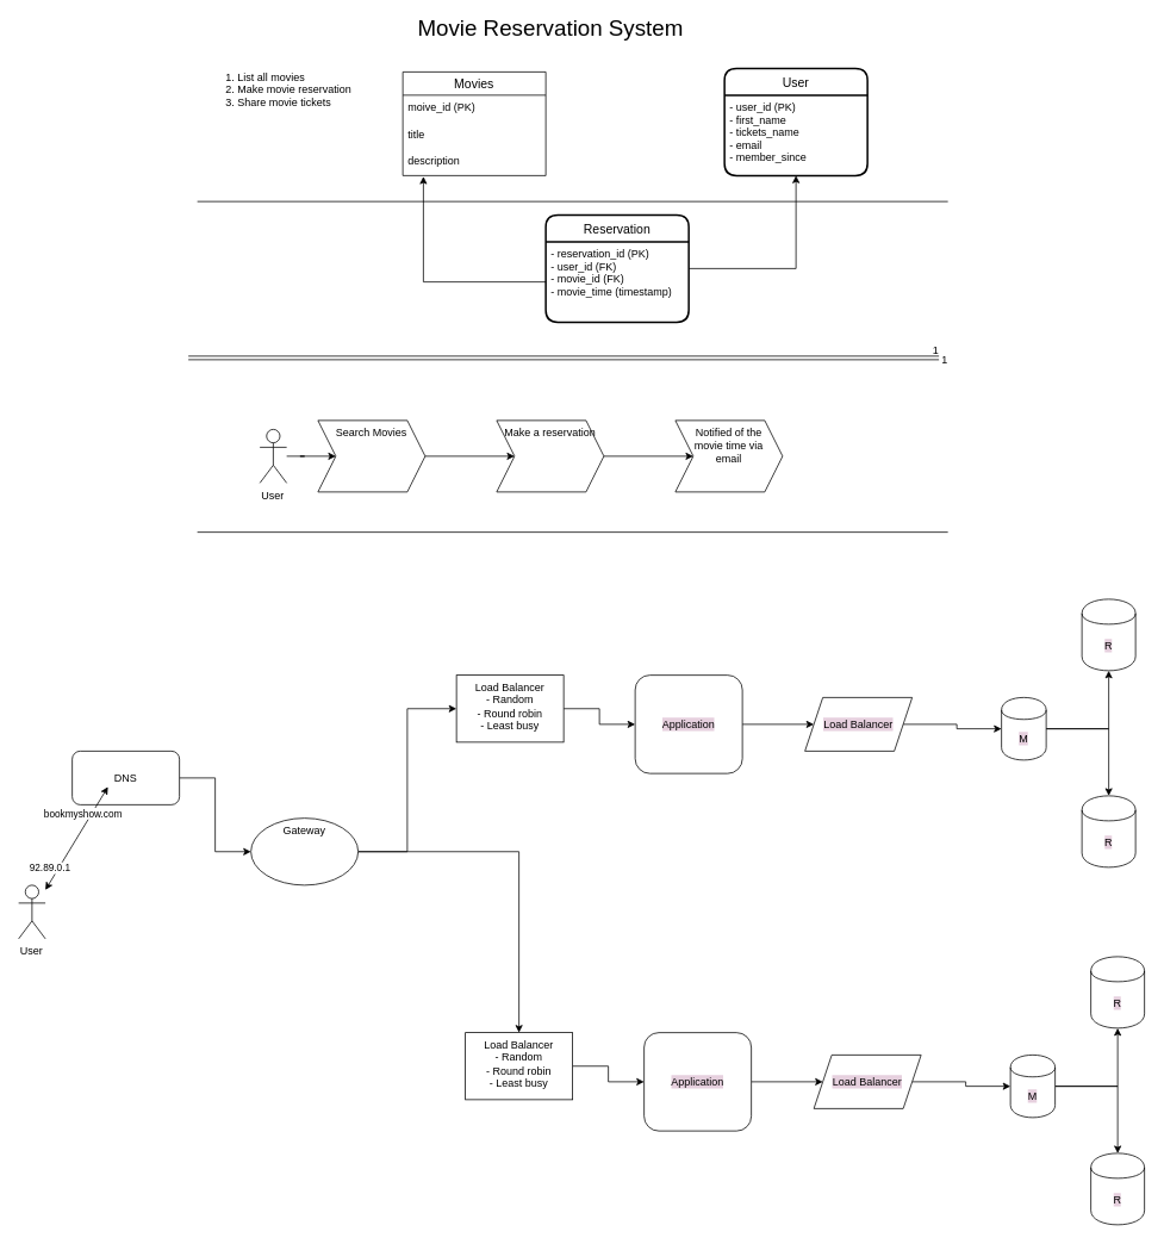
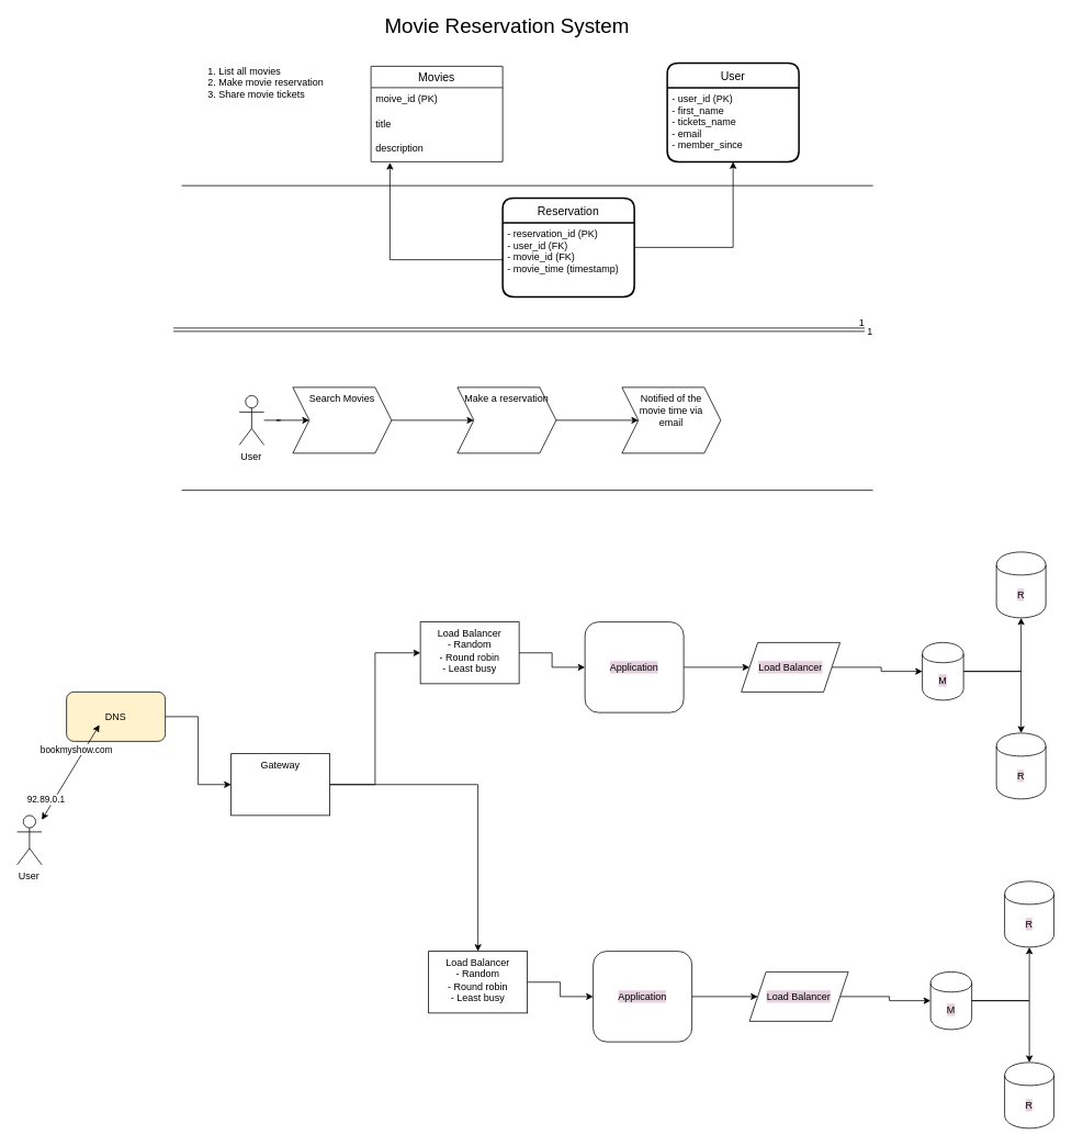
  <mxCell id="0" />
  <mxCell id="1" parent="0" />
  <mxCell id="2" value="&lt;font style=&quot;font-size: 25px&quot;&gt;Movie Reservation System&lt;/font&gt;" style="text;html=1;align=center;verticalAlign=middle;resizable=0;points=[];autosize=1;" parent="1" vertex="1"><mxGeometry x="460" y="20" width="310" height="20" as="geometry" /></mxCell>
  <mxCell id="3" value="1. List all movies&lt;br&gt;2. Make movie reservation&lt;br&gt;3. Share movie tickets" style="text;html=1;strokeColor=none;fillColor=none;align=left;verticalAlign=middle;whiteSpace=wrap;rounded=0;" parent="1" vertex="1"><mxGeometry x="250" y="90" width="230" height="20" as="geometry" /></mxCell>
  <mxCell id="4" value="Movies" style="swimlane;fontStyle=0;childLayout=stackLayout;horizontal=1;startSize=26;horizontalStack=0;resizeParent=1;resizeParentMax=0;resizeLast=0;collapsible=1;marginBottom=0;align=center;fontSize=14;" parent="1" vertex="1"><mxGeometry x="450" y="80" width="160" height="116" as="geometry" /></mxCell>
  <mxCell id="5" value="moive_id (PK)" style="text;strokeColor=none;fillColor=none;spacingLeft=4;spacingRight=4;overflow=hidden;rotatable=0;points=[[0,0.5],[1,0.5]];portConstraint=eastwest;fontSize=12;" parent="4" vertex="1"><mxGeometry y="26" width="160" height="30" as="geometry" /></mxCell>
  <mxCell id="6" value="title" style="text;strokeColor=none;fillColor=none;spacingLeft=4;spacingRight=4;overflow=hidden;rotatable=0;points=[[0,0.5],[1,0.5]];portConstraint=eastwest;fontSize=12;" parent="4" vertex="1"><mxGeometry y="56" width="160" height="30" as="geometry" /></mxCell>
  <mxCell id="7" value="description" style="text;strokeColor=none;fillColor=none;spacingLeft=4;spacingRight=4;overflow=hidden;rotatable=0;points=[[0,0.5],[1,0.5]];portConstraint=eastwest;fontSize=12;" parent="4" vertex="1"><mxGeometry y="86" width="160" height="30" as="geometry" /></mxCell>
  <mxCell id="8" value="User" style="swimlane;childLayout=stackLayout;horizontal=1;startSize=30;horizontalStack=0;rounded=1;fontSize=14;fontStyle=0;strokeWidth=2;resizeParent=0;resizeLast=1;shadow=0;dashed=0;align=center;" parent="1" vertex="1"><mxGeometry x="810" y="76" width="160" height="120" as="geometry" /></mxCell>
  <mxCell id="9" value="- user_id (PK)&#10;- first_name&#10;- tickets_name&#10;- email&#10;- member_since" style="align=left;strokeColor=none;fillColor=none;spacingLeft=4;fontSize=12;verticalAlign=top;resizable=0;rotatable=0;part=1;" parent="8" vertex="1"><mxGeometry y="30" width="160" height="90" as="geometry" /></mxCell>
  <mxCell id="10" style="edgeStyle=orthogonalEdgeStyle;rounded=0;orthogonalLoop=1;jettySize=auto;html=1;entryX=0.5;entryY=1;entryDx=0;entryDy=0;" parent="1" source="11" target="9" edge="1"><mxGeometry relative="1" as="geometry" /></mxCell>
  <mxCell id="11" value="Reservation" style="swimlane;childLayout=stackLayout;horizontal=1;startSize=30;horizontalStack=0;rounded=1;fontSize=14;fontStyle=0;strokeWidth=2;resizeParent=0;resizeLast=1;shadow=0;dashed=0;align=center;" parent="1" vertex="1"><mxGeometry x="610" y="240" width="160" height="120" as="geometry" /></mxCell>
  <mxCell id="12" value="- reservation_id (PK)&#10;- user_id (FK)&#10;- movie_id (FK)&#10;- movie_time (timestamp)" style="align=left;strokeColor=none;fillColor=none;spacingLeft=4;fontSize=12;verticalAlign=top;resizable=0;rotatable=0;part=1;" parent="11" vertex="1"><mxGeometry y="30" width="160" height="90" as="geometry" /></mxCell>
  <mxCell id="13" style="edgeStyle=orthogonalEdgeStyle;rounded=0;orthogonalLoop=1;jettySize=auto;html=1;entryX=0.144;entryY=1.033;entryDx=0;entryDy=0;entryPerimeter=0;exitX=0;exitY=0.5;exitDx=0;exitDy=0;" parent="1" source="12" target="7" edge="1"><mxGeometry relative="1" as="geometry" /></mxCell>
  <mxCell id="14" value="" style="shape=link;html=1;rounded=0;" parent="1" edge="1"><mxGeometry relative="1" as="geometry"><mxPoint y="400" as="sourcePoint" x="210" /><mxPoint x="1050" y="400" as="targetPoint" /></mxGeometry></mxCell>
  <mxCell id="15" value="1" style="resizable=0;html=1;align=right;verticalAlign=bottom;" parent="14" connectable="0" vertex="1"><mxGeometry x="1" relative="1" as="geometry" /></mxCell>
  <mxCell id="16" value="" style="edgeStyle=orthogonalEdgeStyle;rounded=0;orthogonalLoop=1;jettySize=auto;html=1;" parent="1" source="17" target="19" edge="1"><mxGeometry relative="1" as="geometry" /></mxCell>
  <mxCell id="17" value="User" style="shape=umlActor;verticalLabelPosition=bottom;verticalAlign=top;html=1;outlineConnect=0;align=left;" parent="1" vertex="1"><mxGeometry x="290" y="480" width="30" height="60" as="geometry" /></mxCell>
  <mxCell id="18" value="" style="edgeStyle=orthogonalEdgeStyle;rounded=0;orthogonalLoop=1;jettySize=auto;html=1;" parent="1" source="19" target="21" edge="1"><mxGeometry relative="1" as="geometry" /></mxCell>
  <mxCell id="19" value="Search Movies" style="shape=step;perimeter=stepPerimeter;whiteSpace=wrap;html=1;fixedSize=1;align=center;verticalAlign=top;" parent="1" vertex="1"><mxGeometry x="355" y="470" width="120" height="80" as="geometry" /></mxCell>
  <mxCell id="20" value="" style="edgeStyle=orthogonalEdgeStyle;rounded=0;orthogonalLoop=1;jettySize=auto;html=1;" parent="1" source="21" target="22" edge="1"><mxGeometry relative="1" as="geometry" /></mxCell>
  <mxCell id="21" value="Make a reservation" style="shape=step;perimeter=stepPerimeter;whiteSpace=wrap;html=1;fixedSize=1;align=center;verticalAlign=top;" parent="1" vertex="1"><mxGeometry x="555" y="470" width="120" height="80" as="geometry" /></mxCell>
  <mxCell id="22" value="Notified of the&lt;br&gt;movie time via&lt;br&gt;email" style="shape=step;perimeter=stepPerimeter;whiteSpace=wrap;html=1;fixedSize=1;verticalAlign=top;" parent="1" vertex="1"><mxGeometry x="755" y="470" width="120" height="80" as="geometry" /></mxCell>
  <mxCell id="23" value="" style="shape=link;html=1;rounded=0;width=370;" parent="1" edge="1"><mxGeometry relative="1" as="geometry"><mxPoint x="220" y="410" as="sourcePoint" /><mxPoint x="1060" y="410" as="targetPoint" /></mxGeometry></mxCell>
  <mxCell id="24" value="1" style="resizable=0;html=1;align=right;verticalAlign=bottom;" parent="23" connectable="0" vertex="1"><mxGeometry x="1" relative="1" as="geometry" /></mxCell>
  <mxCell id="25" value="User" style="shape=umlActor;verticalLabelPosition=bottom;verticalAlign=top;html=1;outlineConnect=0;align=left;" parent="1" vertex="1"><mxGeometry x="20" y="990" width="30" height="60" as="geometry" /></mxCell>
  <mxCell id="26" style="edgeStyle=orthogonalEdgeStyle;rounded=0;orthogonalLoop=1;jettySize=auto;html=1;entryX=0;entryY=0.5;entryDx=0;entryDy=0;" parent="1" source="27" target="55" edge="1"><mxGeometry relative="1" as="geometry" /></mxCell>
- <mxCell id="27" value="DNS" style="rounded=1;whiteSpace=wrap;html=1;align=center;" parent="1" vertex="1"><mxGeometry x="80" y="840" width="120" height="60" as="geometry" /></mxCell>
+ <mxCell id="27" value="DNS" style="rounded=1;whiteSpace=wrap;html=1;align=center;fillColor=#fff2cc;" parent="1" vertex="1"><mxGeometry x="80" y="840" width="120" height="60" as="geometry" /></mxCell>
  <mxCell id="28" value="" style="endArrow=classic;startArrow=classic;html=1;entryX=0;entryY=0.5;entryDx=0;entryDy=0;" parent="1" source="25" edge="1"><mxGeometry width="50" height="50" relative="1" as="geometry"><mxPoint x="50" y="980" as="sourcePoint" /><mxPoint x="120" y="880" as="targetPoint" /></mxGeometry></mxCell>
  <mxCell id="29" value="bookmyshow.com" style="edgeLabel;html=1;align=center;verticalAlign=middle;resizable=0;points=[];" parent="28" vertex="1" connectable="0"><mxGeometry x="0.206" y="1" relative="1" as="geometry"><mxPoint y="-15.54" as="offset" /></mxGeometry></mxCell>
  <mxCell id="30" value="92.89.0.1" style="edgeLabel;html=1;align=center;verticalAlign=middle;resizable=0;points=[];" parent="28" vertex="1" connectable="0"><mxGeometry x="-0.813" y="3" relative="1" as="geometry"><mxPoint y="-12.62" as="offset" /></mxGeometry></mxCell>
  <mxCell id="31" value="" style="edgeStyle=orthogonalEdgeStyle;rounded=0;orthogonalLoop=1;jettySize=auto;html=1;" parent="1" source="32" target="34" edge="1"><mxGeometry relative="1" as="geometry" /></mxCell>
  <mxCell id="32" value="Load Balancer&lt;br&gt;- Random&lt;br&gt;- Round robin&lt;br&gt;- Least busy" style="whiteSpace=wrap;html=1;align=center;verticalAlign=top;" parent="1" vertex="1"><mxGeometry x="510" y="755" width="120" height="75" as="geometry" /></mxCell>
  <mxCell id="33" style="edgeStyle=orthogonalEdgeStyle;rounded=0;orthogonalLoop=1;jettySize=auto;html=1;entryX=0;entryY=0.5;entryDx=0;entryDy=0;" parent="1" source="34" target="41" edge="1"><mxGeometry relative="1" as="geometry"><mxPoint x="880" y="810" as="targetPoint" /></mxGeometry></mxCell>
  <mxCell id="34" value="Application" style="rounded=1;whiteSpace=wrap;html=1;labelBackgroundColor=#E6D0DE;align=center;" parent="1" vertex="1"><mxGeometry x="710" y="755" width="120" height="110" as="geometry" /></mxCell>
  <mxCell id="35" style="edgeStyle=orthogonalEdgeStyle;rounded=0;orthogonalLoop=1;jettySize=auto;html=1;entryX=0.5;entryY=1;entryDx=0;entryDy=0;" parent="1" source="37" target="39" edge="1"><mxGeometry relative="1" as="geometry" /></mxCell>
  <mxCell id="36" style="edgeStyle=orthogonalEdgeStyle;rounded=0;orthogonalLoop=1;jettySize=auto;html=1;" parent="1" source="37" target="38" edge="1"><mxGeometry relative="1" as="geometry" /></mxCell>
  <mxCell id="37" value="M" style="shape=cylinder;whiteSpace=wrap;html=1;boundedLbl=1;backgroundOutline=1;rounded=1;labelBackgroundColor=#E6D0DE;" parent="1" vertex="1"><mxGeometry x="1120" y="780" width="50" height="70" as="geometry" /></mxCell>
  <mxCell id="38" value="R" style="shape=cylinder;whiteSpace=wrap;html=1;boundedLbl=1;backgroundOutline=1;rounded=1;labelBackgroundColor=#E6D0DE;" parent="1" vertex="1"><mxGeometry x="1210" y="890" width="60" height="80" as="geometry" /></mxCell>
  <mxCell id="39" value="R" style="shape=cylinder;whiteSpace=wrap;html=1;boundedLbl=1;backgroundOutline=1;rounded=1;labelBackgroundColor=#E6D0DE;" parent="1" vertex="1"><mxGeometry x="1210" y="670" width="60" height="80" as="geometry" /></mxCell>
  <mxCell id="40" style="edgeStyle=orthogonalEdgeStyle;rounded=0;orthogonalLoop=1;jettySize=auto;html=1;entryX=0;entryY=0.5;entryDx=0;entryDy=0;" parent="1" source="41" target="37" edge="1"><mxGeometry relative="1" as="geometry" /></mxCell>
  <mxCell id="41" value="Load Balancer" style="shape=parallelogram;perimeter=parallelogramPerimeter;whiteSpace=wrap;html=1;fixedSize=1;labelBackgroundColor=#E6D0DE;align=center;" parent="1" vertex="1"><mxGeometry x="900" y="780" width="120" height="60" as="geometry" /></mxCell>
  <mxCell id="42" value="" style="edgeStyle=orthogonalEdgeStyle;rounded=0;orthogonalLoop=1;jettySize=auto;html=1;exitX=1;exitY=0.5;exitDx=0;exitDy=0;" parent="1" source="55" target="44" edge="1"><mxGeometry relative="1" as="geometry"><mxPoint x="310" y="1210" as="sourcePoint" /></mxGeometry></mxCell>
  <mxCell id="43" value="" style="edgeStyle=orthogonalEdgeStyle;rounded=0;orthogonalLoop=1;jettySize=auto;html=1;" parent="1" source="44" target="46" edge="1"><mxGeometry relative="1" as="geometry" /></mxCell>
  <mxCell id="44" value="Load Balancer&lt;br&gt;- Random&lt;br&gt;- Round robin&lt;br&gt;- Least busy" style="whiteSpace=wrap;html=1;align=center;verticalAlign=top;" parent="1" vertex="1"><mxGeometry x="520" y="1155" width="120" height="75" as="geometry" /></mxCell>
  <mxCell id="45" style="edgeStyle=orthogonalEdgeStyle;rounded=0;orthogonalLoop=1;jettySize=auto;html=1;entryX=0;entryY=0.5;entryDx=0;entryDy=0;" parent="1" source="46" target="53" edge="1"><mxGeometry relative="1" as="geometry"><mxPoint x="890" y="1210" as="targetPoint" /></mxGeometry></mxCell>
  <mxCell id="46" value="Application" style="rounded=1;whiteSpace=wrap;html=1;labelBackgroundColor=#E6D0DE;align=center;" parent="1" vertex="1"><mxGeometry x="720" y="1155" width="120" height="110" as="geometry" /></mxCell>
  <mxCell id="47" style="edgeStyle=orthogonalEdgeStyle;rounded=0;orthogonalLoop=1;jettySize=auto;html=1;entryX=0.5;entryY=1;entryDx=0;entryDy=0;" parent="1" source="49" target="51" edge="1"><mxGeometry relative="1" as="geometry" /></mxCell>
  <mxCell id="48" style="edgeStyle=orthogonalEdgeStyle;rounded=0;orthogonalLoop=1;jettySize=auto;html=1;" parent="1" source="49" target="50" edge="1"><mxGeometry relative="1" as="geometry" /></mxCell>
  <mxCell id="49" value="M" style="shape=cylinder;whiteSpace=wrap;html=1;boundedLbl=1;backgroundOutline=1;rounded=1;labelBackgroundColor=#E6D0DE;" parent="1" vertex="1"><mxGeometry x="1130" y="1180" width="50" height="70" as="geometry" /></mxCell>
  <mxCell id="50" value="R" style="shape=cylinder;whiteSpace=wrap;html=1;boundedLbl=1;backgroundOutline=1;rounded=1;labelBackgroundColor=#E6D0DE;" parent="1" vertex="1"><mxGeometry x="1220" y="1290" width="60" height="80" as="geometry" /></mxCell>
  <mxCell id="51" value="R" style="shape=cylinder;whiteSpace=wrap;html=1;boundedLbl=1;backgroundOutline=1;rounded=1;labelBackgroundColor=#E6D0DE;" parent="1" vertex="1"><mxGeometry x="1220" y="1070" width="60" height="80" as="geometry" /></mxCell>
  <mxCell id="52" style="edgeStyle=orthogonalEdgeStyle;rounded=0;orthogonalLoop=1;jettySize=auto;html=1;entryX=0;entryY=0.5;entryDx=0;entryDy=0;" parent="1" source="53" target="49" edge="1"><mxGeometry relative="1" as="geometry" /></mxCell>
  <mxCell id="53" value="Load Balancer" style="shape=parallelogram;perimeter=parallelogramPerimeter;whiteSpace=wrap;html=1;fixedSize=1;labelBackgroundColor=#E6D0DE;align=center;" parent="1" vertex="1"><mxGeometry x="910" y="1180" width="120" height="60" as="geometry" /></mxCell>
  <mxCell id="54" style="edgeStyle=orthogonalEdgeStyle;rounded=0;orthogonalLoop=1;jettySize=auto;html=1;entryX=0;entryY=0.5;entryDx=0;entryDy=0;" parent="1" source="55" target="32" edge="1"><mxGeometry relative="1" as="geometry" /></mxCell>
- <mxCell id="55" value="Gateway" style="ellipse;whiteSpace=wrap;html=1;align=center;verticalAlign=top;" parent="1" vertex="1"><mxGeometry x="280" y="915" width="120" height="75" as="geometry" /></mxCell>
+ <mxCell id="55" value="Gateway" style="whiteSpace=wrap;html=1;align=center;verticalAlign=top;" parent="1" vertex="1"><mxGeometry x="280" y="915" width="120" height="75" as="geometry" /></mxCell>
